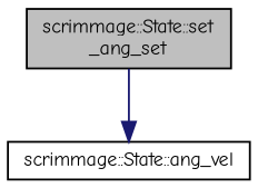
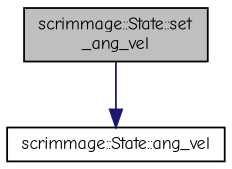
  digraph {
    rankdir=TB
    fontname="Comic Neue"
    node [color=black fontname="Comic Neue" fontsize=10 shape=record style=filled]
-   n1 [fillcolor=grey75 fontcolor=black height=0.2 label="scrimmage::State::set\l_ang_set" width=0.4]
+   n1 [fillcolor=grey75 fontcolor=black height=0.2 label="scrimmage::State::set\l_ang_vel" width=0.4]
    n2 [fillcolor=white height=0.2 label="scrimmage::State::ang_vel" width=0.4]
    n1 -> n2 [color=midnightblue fontname="Comic Neue" fontsize=10 labelfontname=Helvetica labelfontsize=10 style=solid]
  }
